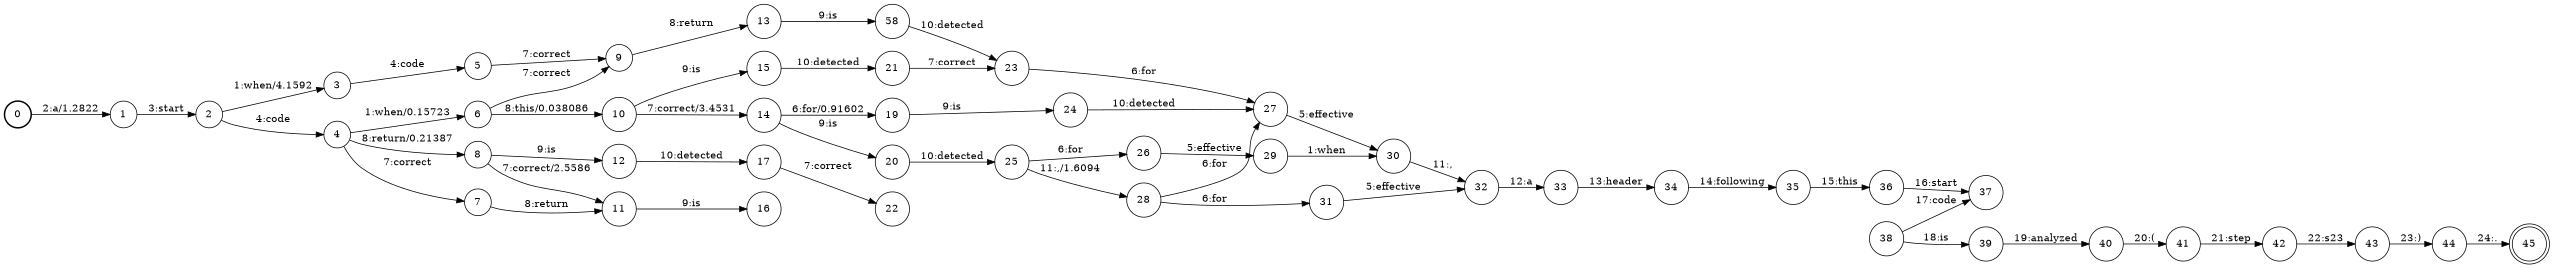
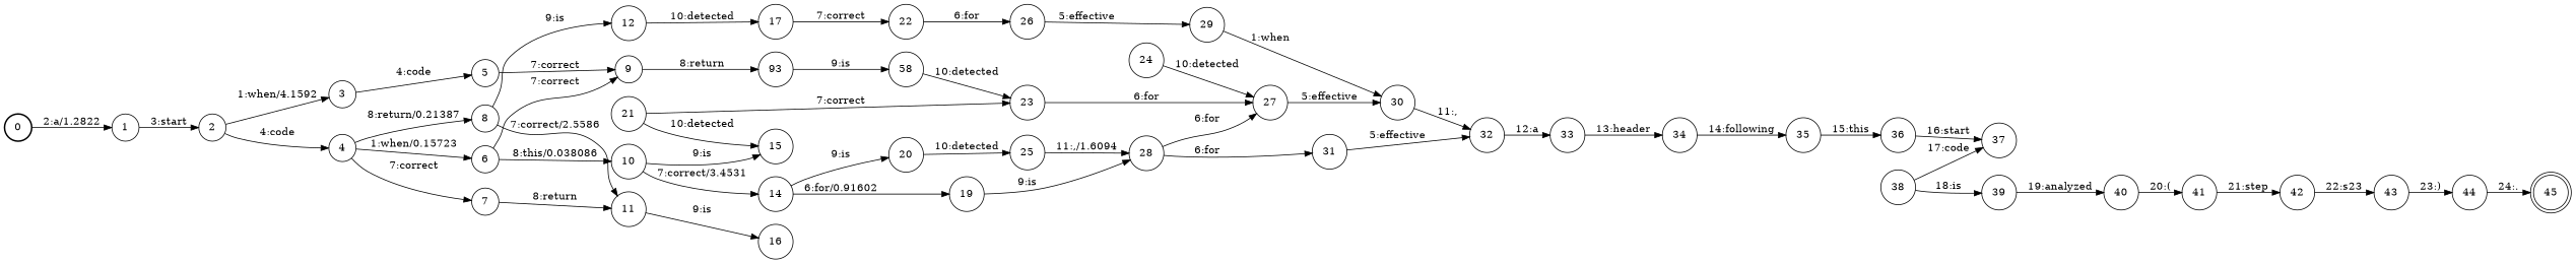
  digraph {
    nodesep=0.25
    rankdir=LR
    ranksep=0.4
    node [fontsize=14 shape=circle style=solid]
    edge [fontsize=14]
    n1 [label=0 style=bold]
    n2 [label=1]
    n3 [label=2]
    n4 [label=3]
    n5 [label=4]
    n6 [label=5]
    n7 [label=6]
    n8 [label=7]
    n9 [label=8]
    n10 [label=9]
    n11 [label=10]
    n12 [label=11]
    n13 [label=12]
-   n14 [label=13]
+   n14 [label=93]
    n15 [label=14]
    n16 [label=15]
    n17 [label=16]
    n18 [label=17]
    n19 [label=58]
    n20 [label=19]
    n21 [label=20]
    n22 [label=21]
    n23 [label=22]
    n24 [label=23]
    n25 [label=24]
    n26 [label=25]
    n27 [label=26]
    n28 [label=27]
    n29 [label=28]
    n30 [label=29]
    n31 [label=30]
    n32 [label=31]
    n33 [label=32]
    n34 [label=33]
    n35 [label=34]
    n36 [label=35]
    n37 [label=36]
    n38 [label=37]
    n39 [label=38]
    n40 [label=39]
    n41 [label=40]
    n42 [label=41]
    n43 [label=42]
    n44 [label=43]
    n45 [label=44]
    n46 [label=45 shape=doublecircle]
    n1 -> n2 [label="2:a/1.2822"]
    n2 -> n3 [label="3:start"]
    n3 -> n4 [label="1:when/4.1592"]
    n3 -> n5 [label="4:code"]
    n4 -> n6 [label="4:code"]
    n5 -> n7 [label="1:when/0.15723"]
    n5 -> n8 [label="7:correct"]
    n5 -> n9 [label="8:return/0.21387"]
    n6 -> n10 [label="7:correct"]
    n7 -> n10 [label="7:correct"]
    n7 -> n11 [label="8:this/0.038086"]
    n8 -> n12 [label="8:return"]
    n9 -> n12 [label="7:correct/2.5586"]
    n9 -> n13 [label="9:is"]
    n10 -> n14 [label="8:return"]
    n11 -> n15 [label="7:correct/3.4531"]
    n11 -> n16 [label="9:is"]
    n12 -> n17 [label="9:is"]
    n13 -> n18 [label="10:detected"]
    n14 -> n19 [label="9:is"]
    n15 -> n20 [label="6:for/0.91602"]
    n15 -> n21 [label="9:is"]
-   n16 -> n22 [label="10:detected"]
+   n22 -> n16 [label="10:detected"]
    n18 -> n23 [label="7:correct"]
    n19 -> n24 [label="10:detected"]
-   n20 -> n25 [label="9:is"]
+   n20 -> n29 [label="9:is"]
    n21 -> n26 [label="10:detected"]
    n22 -> n24 [label="7:correct"]
-   n26 -> n27 [label="6:for"]
+   n23 -> n27 [label="6:for"]
    n24 -> n28 [label="6:for"]
    n25 -> n28 [label="10:detected"]
    n26 -> n29 [label="11:,/1.6094"]
    n27 -> n30 [label="5:effective"]
    n28 -> n31 [label="5:effective"]
    n29 -> n28 [label="6:for"]
    n29 -> n32 [label="6:for"]
    n30 -> n31 [label="1:when"]
    n31 -> n33 [label="11:,"]
    n32 -> n33 [label="5:effective"]
    n33 -> n34 [label="12:a"]
    n34 -> n35 [label="13:header"]
    n35 -> n36 [label="14:following"]
    n36 -> n37 [label="15:this"]
    n37 -> n38 [label="16:start"]
    n39 -> n38 [label="17:code"]
    n39 -> n40 [label="18:is"]
    n40 -> n41 [label="19:analyzed"]
    n41 -> n42 [label="20:("]
    n42 -> n43 [label="21:step"]
    n43 -> n44 [label="22:s23"]
    n44 -> n45 [label="23:)"]
    n45 -> n46 [label="24:."]
  }
